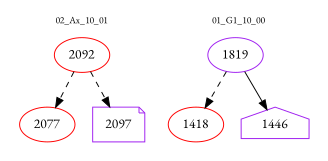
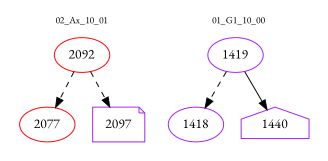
  digraph {
    fontname="EB Garamond"
    node [color=purple fontname="EB Garamond" shape=ellipse]
    edge [color=black fontname="EB Garamond" style=dashed]
    n1 [color=red label=2092]
    n2 [color=red label=2077]
    n3 [label=2097 shape=note]
-   n4 [label=1819]
-   n5 [color=red label=1418]
-   n6 [label=1446 shape=house]
+   n4 [label=1419]
+   n5 [label=1418]
+   n6 [label=1440 shape=house]
    subgraph cluster_1 {
      color=white
      fontsize=10
      label="02_Ax_10_01"
      n1
      n2
      n3
    }
    subgraph cluster_2 {
      color=white
      fontsize=10
      label="01_G1_10_00"
      n4
      n5
      n6
    }
    n1 -> n2
    n1 -> n3
    n4 -> n5
    n4 -> n6 [style=solid]
  }
